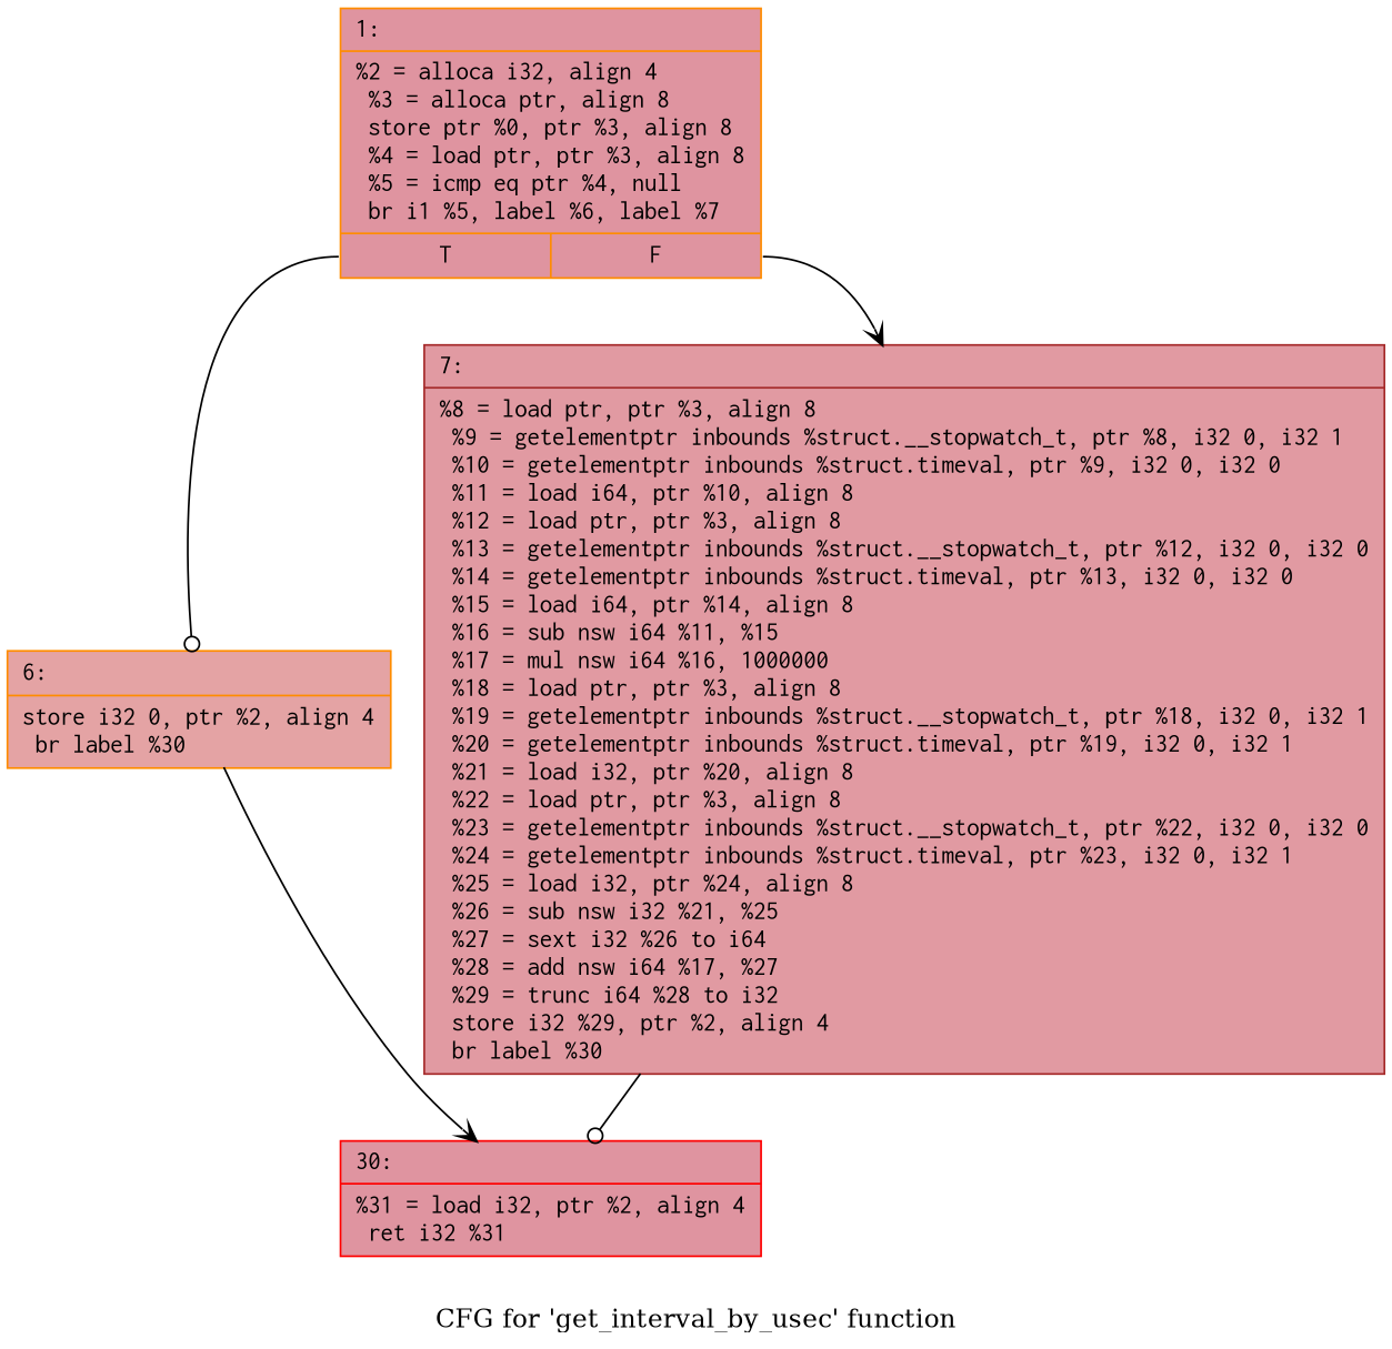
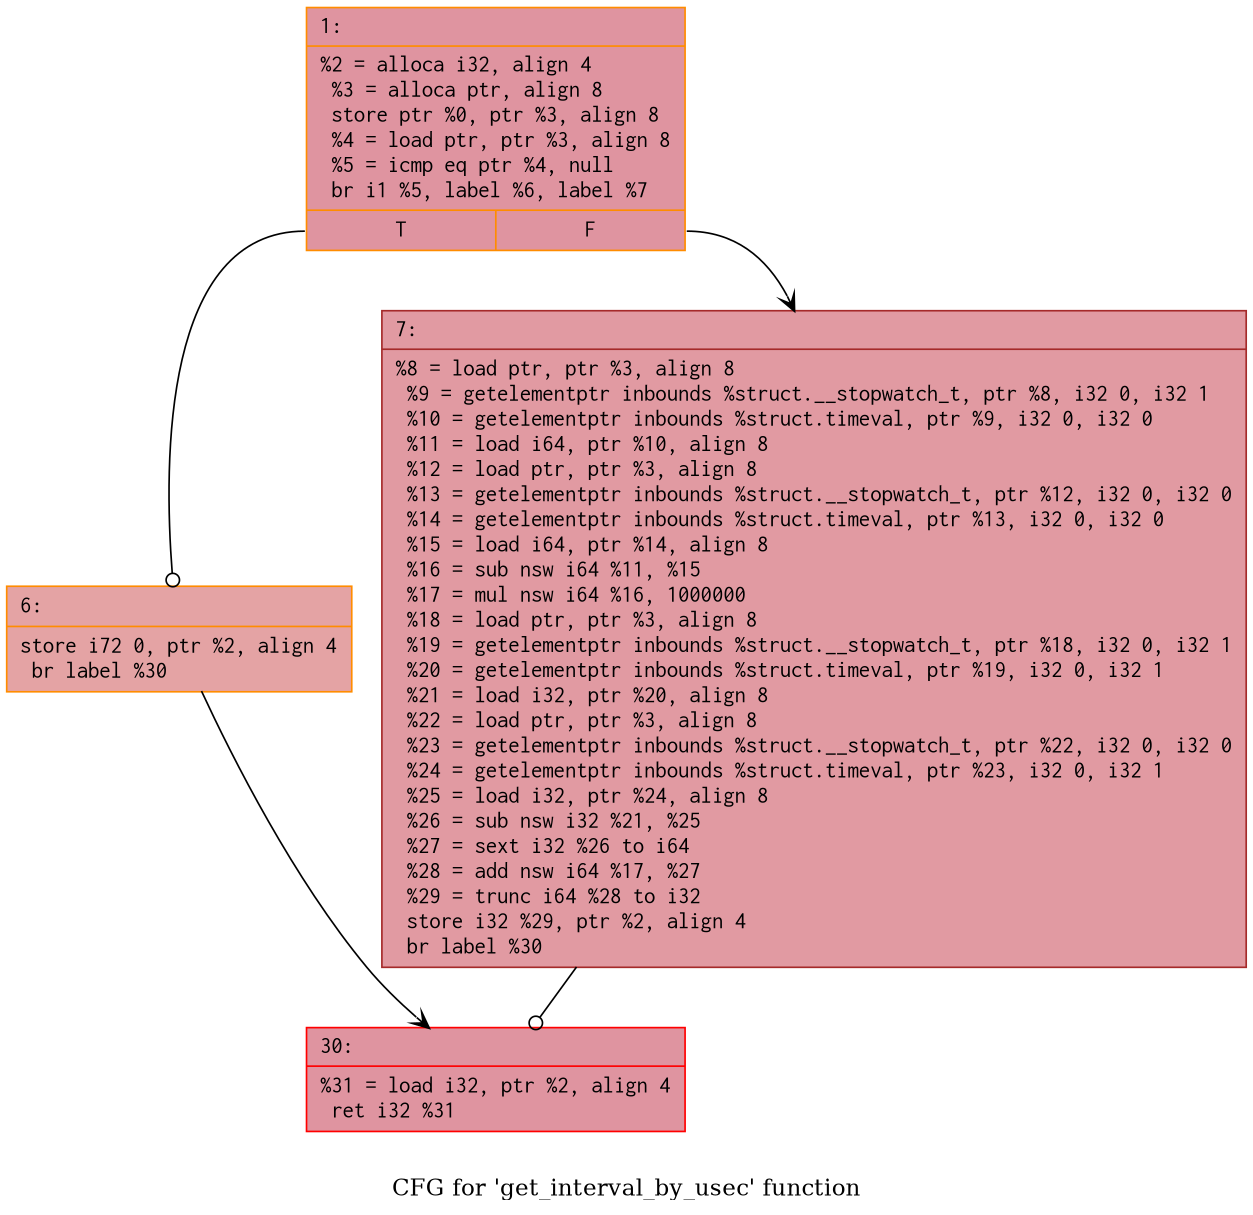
  digraph {
    label="CFG for 'get_interval_by_usec' function"
    node [color=darkorange fillcolor="#b70d2870" fontname=Courier shape=record style=filled]
    edge [arrowhead=odot]
    n1 [label="{1:\l|  %2 = alloca i32, align 4\l  %3 = alloca ptr, align 8\l  store ptr %0, ptr %3, align 8\l  %4 = load ptr, ptr %3, align 8\l  %5 = icmp eq ptr %4, null\l  br i1 %5, label %6, label %7\l|{<s0>T|<s1>F}}"]
-   n2 [fillcolor="#c32e3170" label="{6:\l|  store i32 0, ptr %2, align 4\l  br label %30\l}"]
+   n2 [fillcolor="#c32e3170" label="{6:\l|  store i72 0, ptr %2, align 4\l  br label %30\l}"]
    n3 [color=brown fillcolor="#bb1b2c70" label="{7:\l|  %8 = load ptr, ptr %3, align 8\l  %9 = getelementptr inbounds %struct.__stopwatch_t, ptr %8, i32 0, i32 1\l  %10 = getelementptr inbounds %struct.timeval, ptr %9, i32 0, i32 0\l  %11 = load i64, ptr %10, align 8\l  %12 = load ptr, ptr %3, align 8\l  %13 = getelementptr inbounds %struct.__stopwatch_t, ptr %12, i32 0, i32 0\l  %14 = getelementptr inbounds %struct.timeval, ptr %13, i32 0, i32 0\l  %15 = load i64, ptr %14, align 8\l  %16 = sub nsw i64 %11, %15\l  %17 = mul nsw i64 %16, 1000000\l  %18 = load ptr, ptr %3, align 8\l  %19 = getelementptr inbounds %struct.__stopwatch_t, ptr %18, i32 0, i32 1\l  %20 = getelementptr inbounds %struct.timeval, ptr %19, i32 0, i32 1\l  %21 = load i32, ptr %20, align 8\l  %22 = load ptr, ptr %3, align 8\l  %23 = getelementptr inbounds %struct.__stopwatch_t, ptr %22, i32 0, i32 0\l  %24 = getelementptr inbounds %struct.timeval, ptr %23, i32 0, i32 1\l  %25 = load i32, ptr %24, align 8\l  %26 = sub nsw i32 %21, %25\l  %27 = sext i32 %26 to i64\l  %28 = add nsw i64 %17, %27\l  %29 = trunc i64 %28 to i32\l  store i32 %29, ptr %2, align 4\l  br label %30\l}"]
    n4 [color=red label="{30:\l|  %31 = load i32, ptr %2, align 4\l  ret i32 %31\l}"]
    n1 -> n2 [tailport=s0]
    n1 -> n3 [tailport=s1 arrowhead=vee]
    n2 -> n4 [arrowhead=vee]
    n3 -> n4
  }
